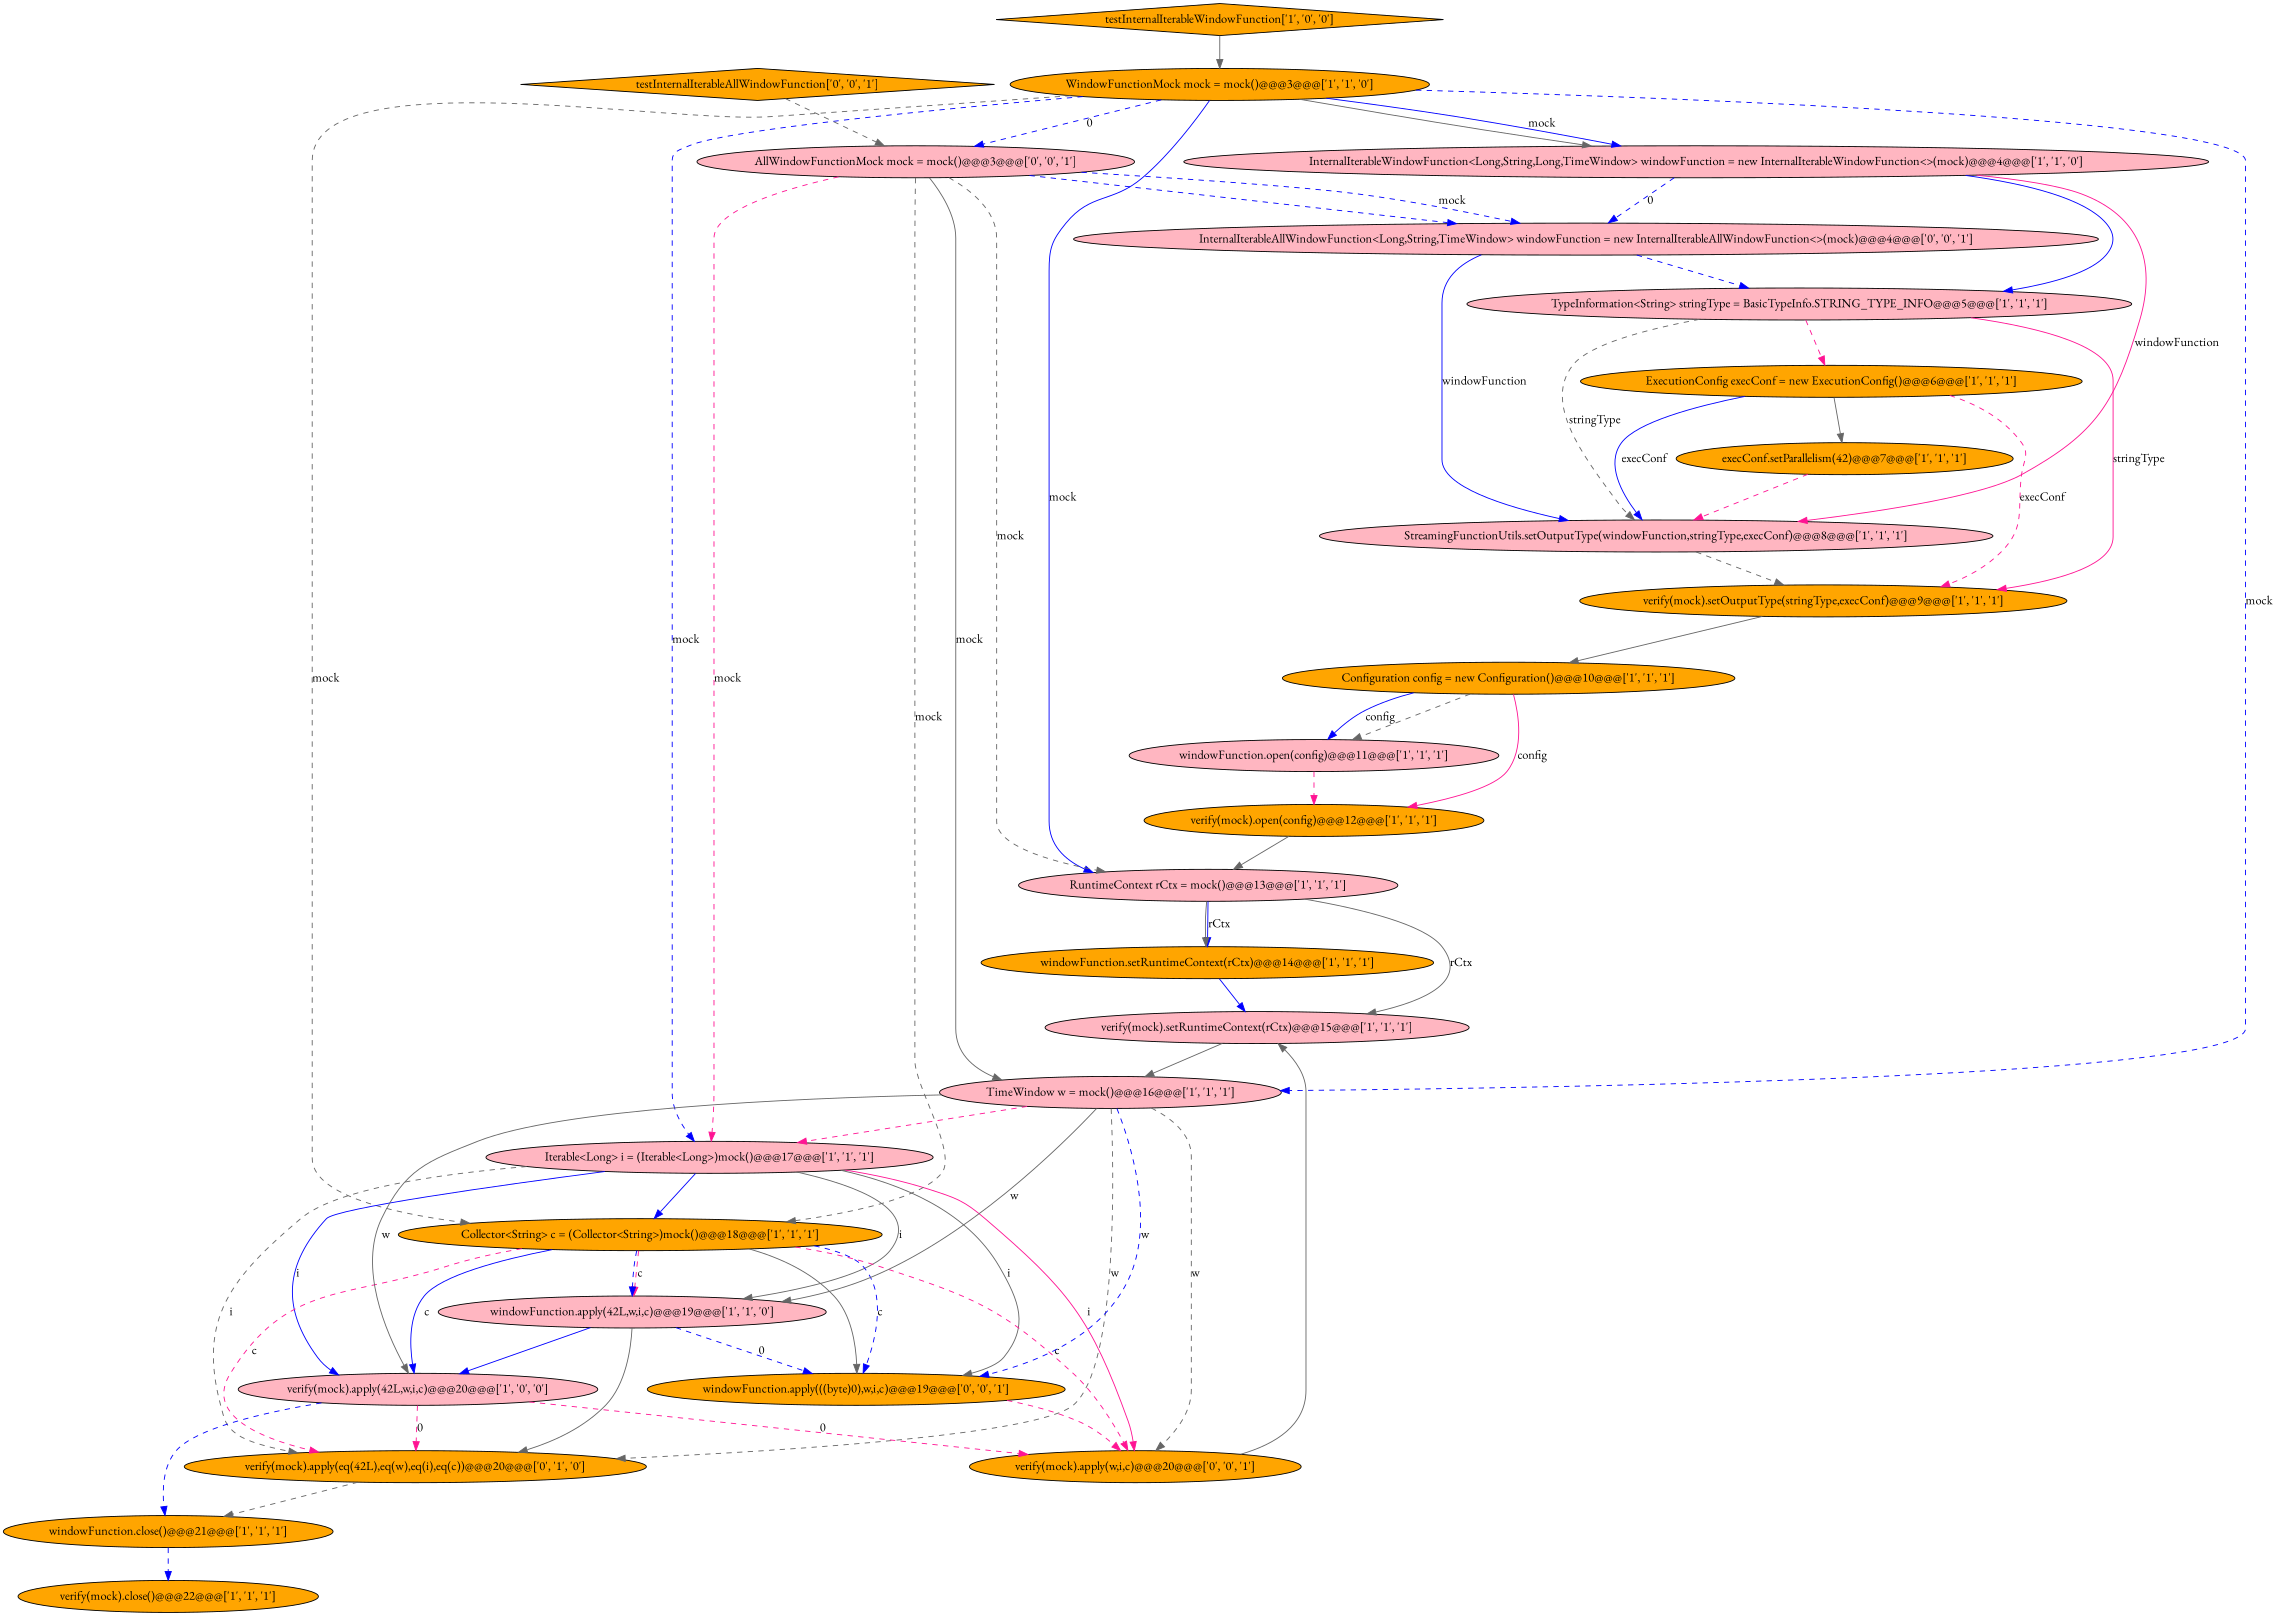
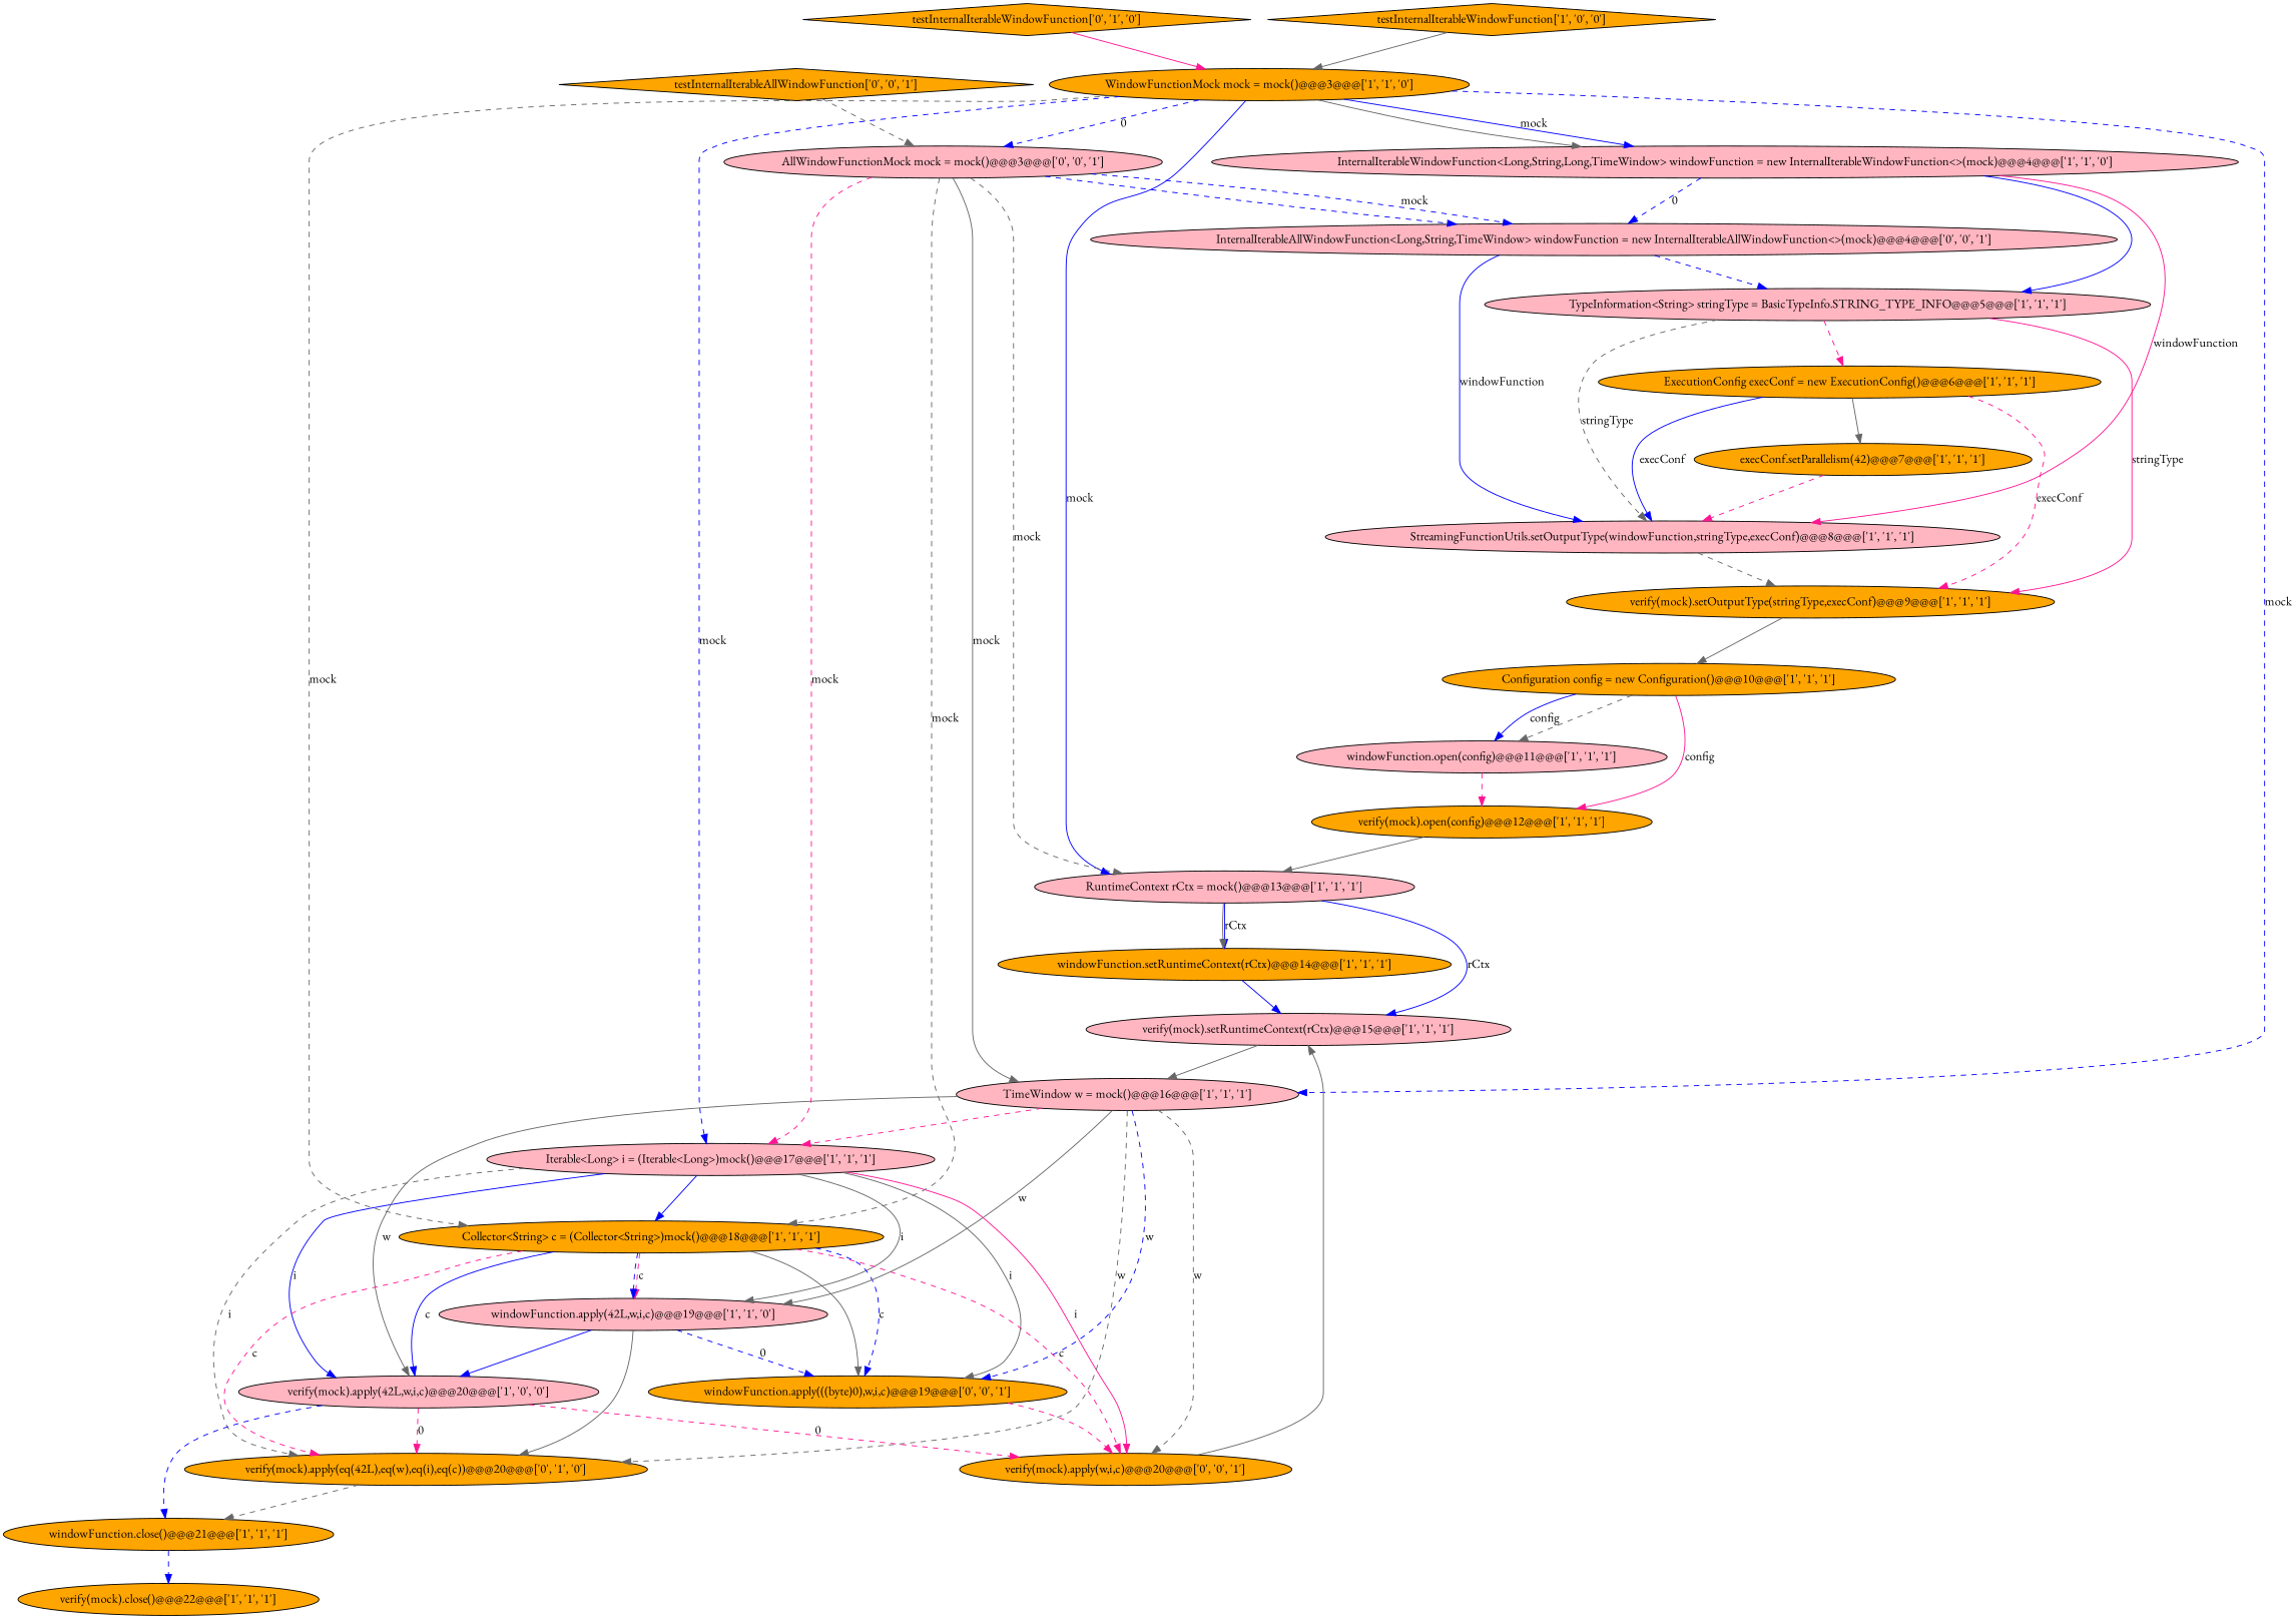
  digraph {
    fontname="EB Garamond"
    node [fillcolor=orange fontname="EB Garamond" shape=ellipse style=filled]
    edge [color=gray40 fontname="EB Garamond" style=dashed]
    n1 [label="execConf.setParallelism(42)@@@7@@@['1', '1', '1']"]
    n2 [fillcolor=lightpink label="StreamingFunctionUtils.setOutputType(windowFunction,stringType,execConf)@@@8@@@['1', '1', '1']"]
    n3 [label="verify(mock).setOutputType(stringType,execConf)@@@9@@@['1', '1', '1']"]
    n4 [label="verify(mock).close()@@@22@@@['1', '1', '1']"]
    n5 [label="WindowFunctionMock mock = mock()@@@3@@@['1', '1', '0']"]
    n6 [fillcolor=lightpink label="Iterable<Long> i = (Iterable<Long>)mock()@@@17@@@['1', '1', '1']"]
    n7 [fillcolor=lightpink label="InternalIterableWindowFunction<Long,String,Long,TimeWindow> windowFunction = new InternalIterableWindowFunction<>(mock)@@@4@@@['1', '1', '0']"]
    n8 [label="Collector<String> c = (Collector<String>)mock()@@@18@@@['1', '1', '1']"]
    n9 [fillcolor=lightpink label="RuntimeContext rCtx = mock()@@@13@@@['1', '1', '1']"]
    n10 [fillcolor=lightpink label="TimeWindow w = mock()@@@16@@@['1', '1', '1']"]
    n11 [fillcolor=lightpink label="AllWindowFunctionMock mock = mock()@@@3@@@['0', '0', '1']"]
    n12 [label="verify(mock).apply(w,i,c)@@@20@@@['0', '0', '1']"]
    n13 [label="verify(mock).apply(eq(42L),eq(w),eq(i),eq(c))@@@20@@@['0', '1', '0']"]
    n14 [fillcolor=lightpink label="verify(mock).apply(42L,w,i,c)@@@20@@@['1', '0', '0']"]
    n15 [fillcolor=lightpink label="windowFunction.apply(42L,w,i,c)@@@19@@@['1', '1', '0']"]
    n16 [label="windowFunction.apply(((byte)0),w,i,c)@@@19@@@['0', '0', '1']"]
    n17 [fillcolor=lightpink label="InternalIterableAllWindowFunction<Long,String,TimeWindow> windowFunction = new InternalIterableAllWindowFunction<>(mock)@@@4@@@['0', '0', '1']"]
    n18 [fillcolor=lightpink label="TypeInformation<String> stringType = BasicTypeInfo.STRING_TYPE_INFO@@@5@@@['1', '1', '1']"]
    n19 [label="windowFunction.setRuntimeContext(rCtx)@@@14@@@['1', '1', '1']"]
    n20 [fillcolor=lightpink label="verify(mock).setRuntimeContext(rCtx)@@@15@@@['1', '1', '1']"]
    n21 [label="windowFunction.close()@@@21@@@['1', '1', '1']"]
+   n22 [label="testInternalIterableWindowFunction['0', '1', '0']" shape=diamond]
    n23 [label="testInternalIterableAllWindowFunction['0', '0', '1']" shape=diamond]
    n24 [label="ExecutionConfig execConf = new ExecutionConfig()@@@6@@@['1', '1', '1']"]
    n25 [label="Configuration config = new Configuration()@@@10@@@['1', '1', '1']"]
    n26 [fillcolor=lightpink label="windowFunction.open(config)@@@11@@@['1', '1', '1']"]
    n27 [label="verify(mock).open(config)@@@12@@@['1', '1', '1']"]
    n28 [label="testInternalIterableWindowFunction['1', '0', '0']" shape=diamond]
    n1 -> n2 [color=deeppink]
    n2 -> n3
    n3 -> n25 [style=solid]
    n5 -> n6 [color=blue label=mock]
    n5 -> n7 [style=solid]
    n5 -> n7 [color=blue label=mock style=solid]
    n5 -> n8 [label=mock]
    n5 -> n9 [color=blue label=mock style=solid]
    n5 -> n10 [color=blue label=mock]
    n5 -> n11 [color=blue label=0]
    n6 -> n8 [color=blue style=solid]
    n6 -> n12 [color=deeppink label=i style=solid]
    n6 -> n13 [label=i]
    n6 -> n14 [color=blue label=i style=solid]
    n6 -> n15 [label=i style=solid]
    n6 -> n16 [label=i style=solid]
    n7 -> n2 [color=deeppink label=windowFunction style=solid]
    n7 -> n17 [color=blue label=0]
    n7 -> n18 [color=blue style=solid]
    n8 -> n12 [color=deeppink label=c]
    n8 -> n13 [color=deeppink label=c]
    n8 -> n14 [color=blue label=c style=solid]
    n8 -> n15 [color=deeppink label=c]
    n8 -> n15 [color=blue]
    n8 -> n16 [color=blue label=c]
    n8 -> n16 [style=solid]
    n9 -> n19 [color=blue label=rCtx style=solid]
    n9 -> n19 [style=solid]
-   n9 -> n20 [label=rCtx style=solid]
+   n9 -> n20 [color=blue label=rCtx style=solid]
    n10 -> n6 [color=deeppink]
    n10 -> n12 [label=w]
    n10 -> n13 [label=w]
    n10 -> n14 [label=w style=solid]
    n10 -> n15 [label=w style=solid]
    n10 -> n16 [color=blue label=w]
    n11 -> n6 [color=deeppink label=mock]
    n11 -> n8 [label=mock]
    n11 -> n9 [label=mock]
    n11 -> n10 [label=mock style=solid]
    n11 -> n17 [color=blue label=mock]
    n11 -> n17 [color=blue]
    n12 -> n20 [style=solid]
    n13 -> n21
    n14 -> n12 [color=deeppink label=0]
    n14 -> n13 [color=deeppink label=0]
    n14 -> n21 [color=blue]
    n15 -> n13 [style=solid]
    n15 -> n14 [color=blue style=solid]
    n15 -> n16 [color=blue label=0]
    n16 -> n12 [color=deeppink]
    n17 -> n2 [color=blue label=windowFunction style=solid]
    n17 -> n18 [color=blue]
    n18 -> n2 [label=stringType]
    n18 -> n3 [color=deeppink label=stringType style=solid]
    n18 -> n24 [color=deeppink]
    n19 -> n20 [color=blue style=solid]
    n20 -> n10 [style=solid]
    n21 -> n4 [color=blue]
+   n22 -> n5 [color=deeppink style=solid]
    n23 -> n11
    n24 -> n1 [style=solid]
    n24 -> n2 [color=blue label=execConf style=solid]
    n24 -> n3 [color=deeppink label=execConf]
    n25 -> n26
    n25 -> n26 [color=blue label=config style=solid]
    n25 -> n27 [color=deeppink label=config style=solid]
    n26 -> n27 [color=deeppink]
    n27 -> n9 [style=solid]
    n28 -> n5 [style=solid]
  }
